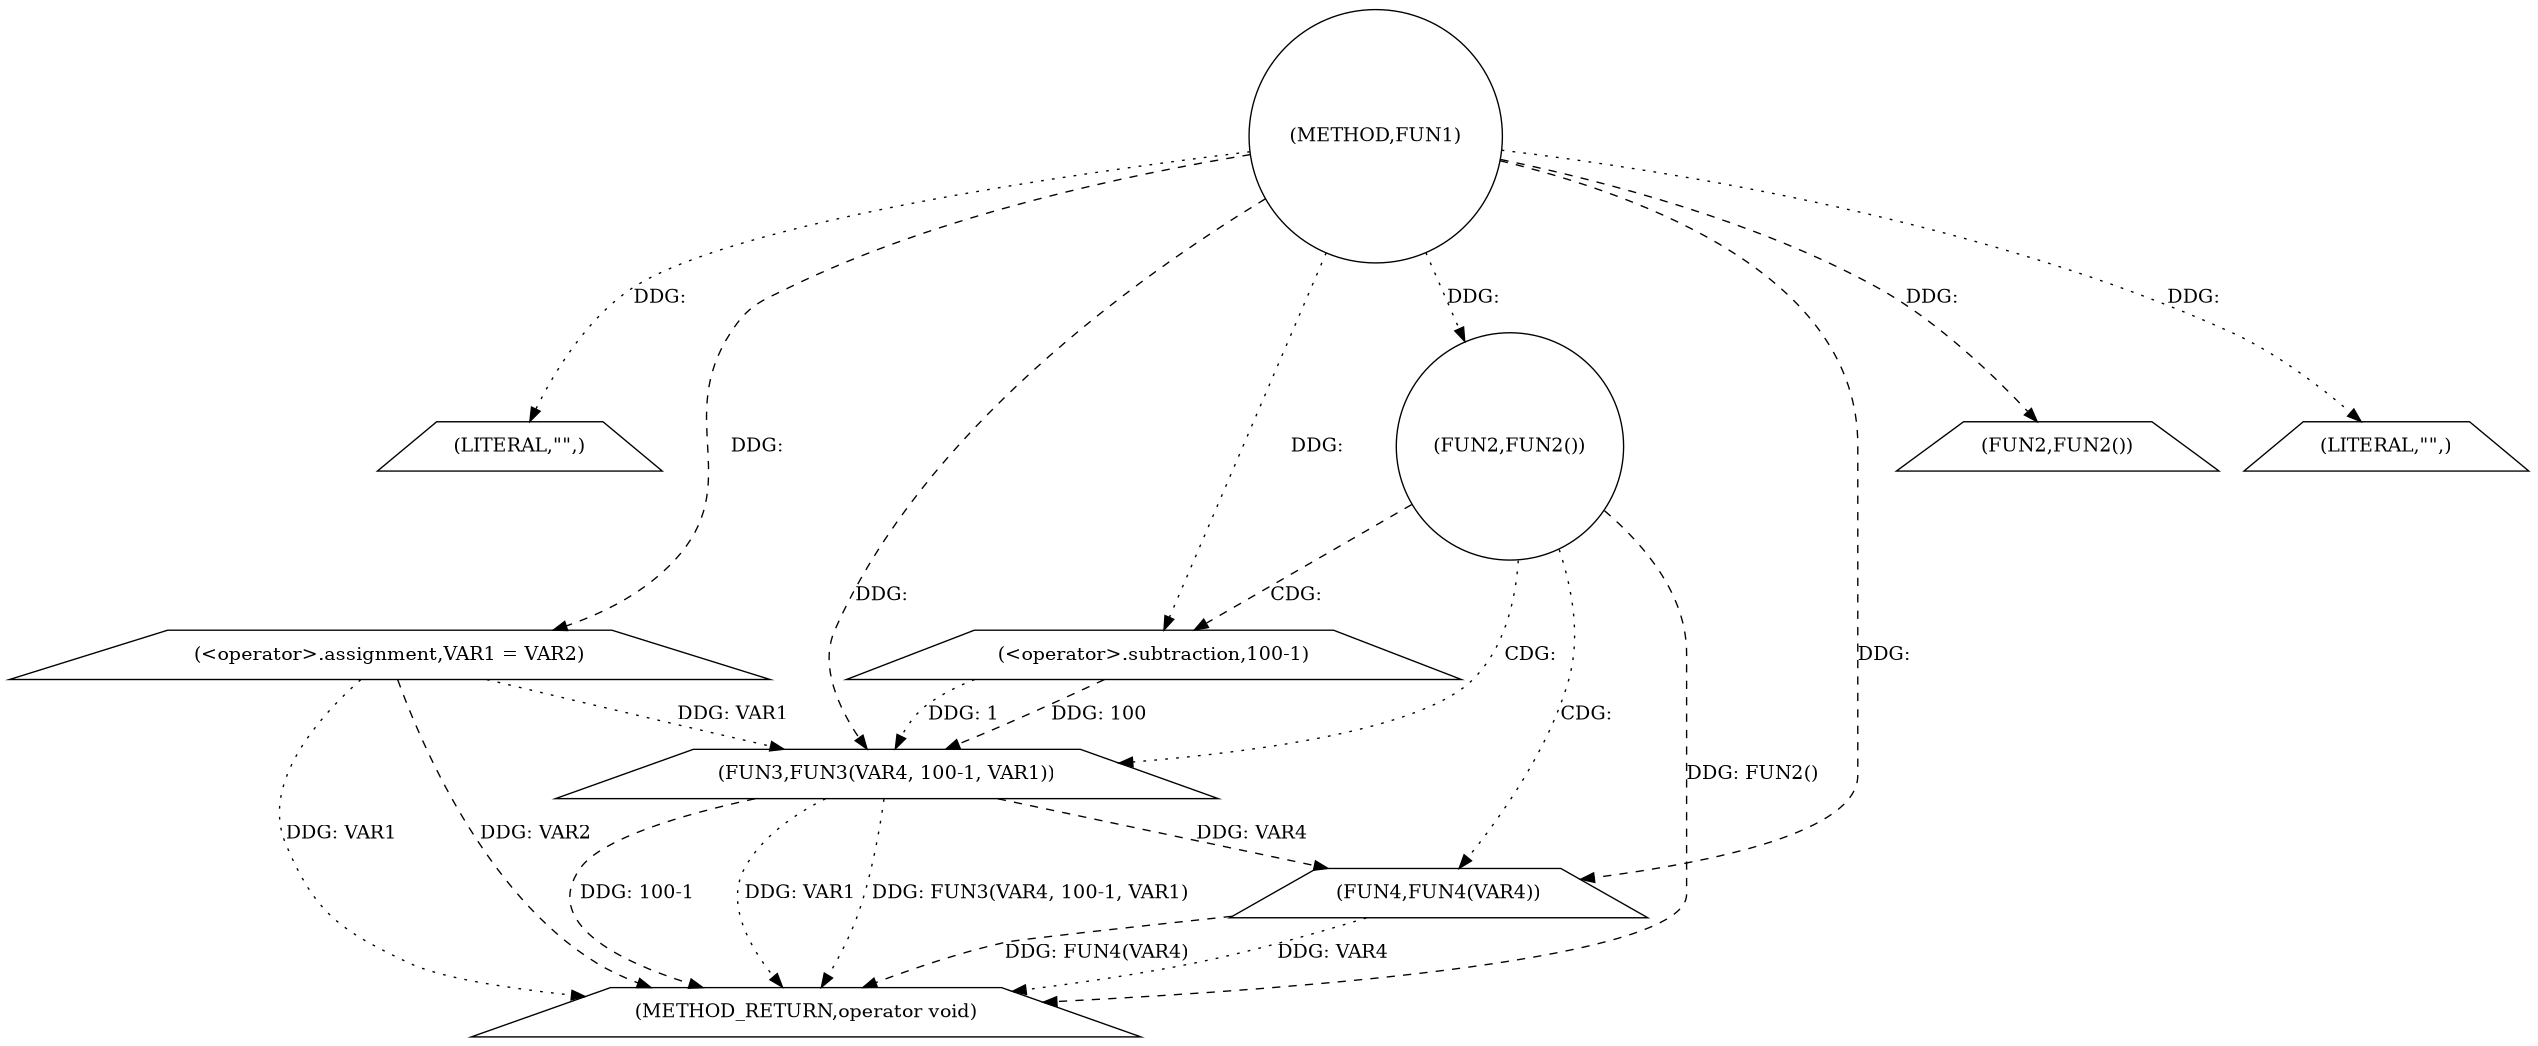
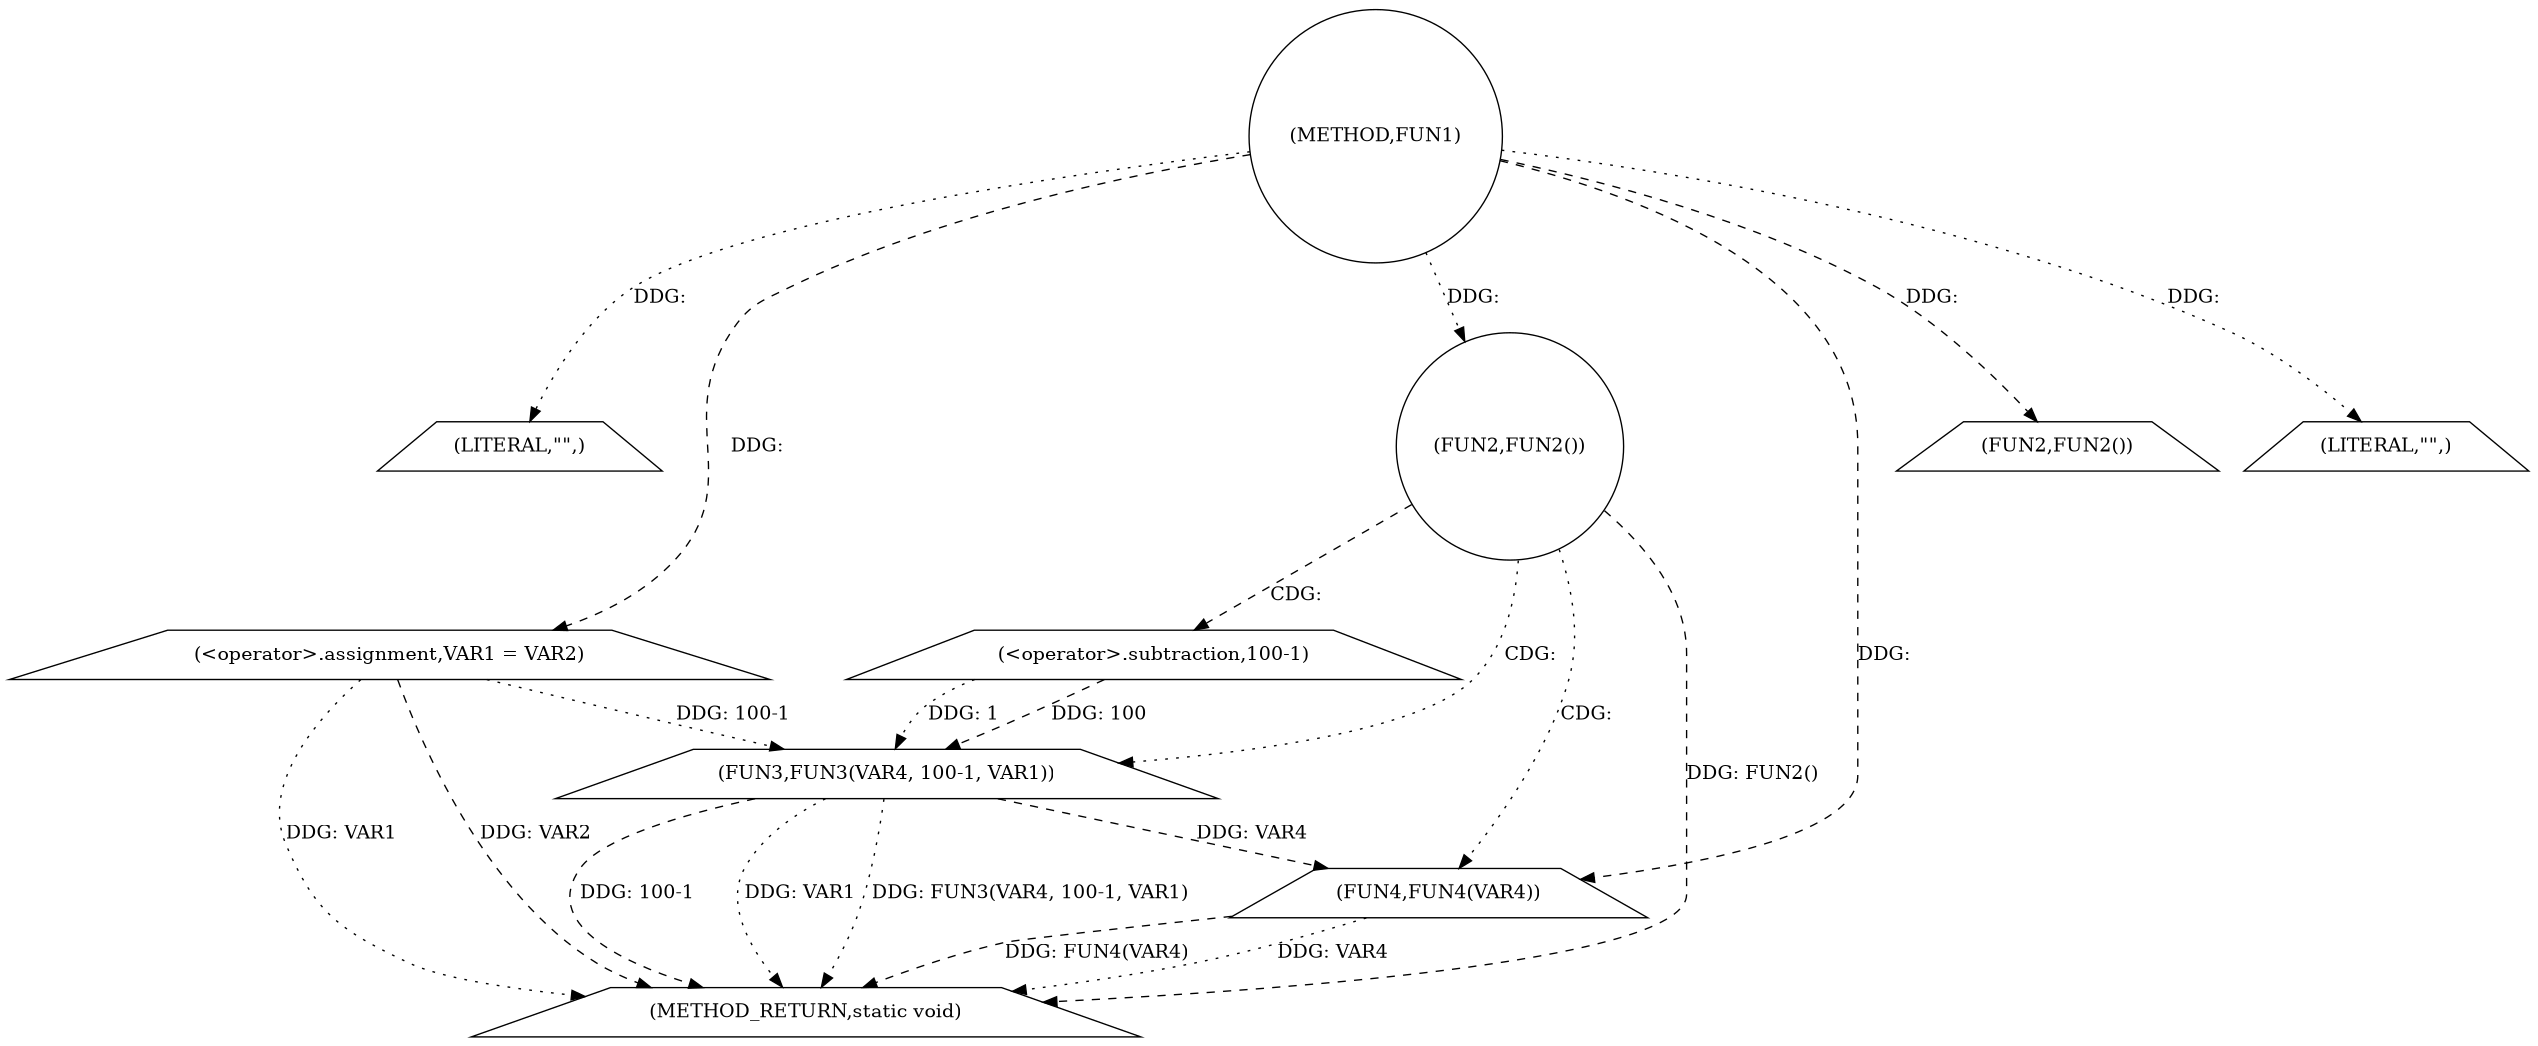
  digraph {
    node [shape=trapezium]
    edge [style=dotted]
    n1 [label="(METHOD,FUN1)" shape=circle]
    n2 [label="(LITERAL,\"\",)"]
    n3 [label="(<operator>.assignment,VAR1 = VAR2)"]
    n4 [label="(FUN2,FUN2())"]
    n5 [label="(FUN2,FUN2())" shape=circle]
    n6 [label="(LITERAL,\"\",)"]
    n7 [label="(FUN3,FUN3(VAR4, 100-1, VAR1))"]
    n8 [label="(<operator>.subtraction,100-1)"]
    n9 [label="(FUN4,FUN4(VAR4))"]
-   n10 [label="(METHOD_RETURN,operator void)"]
+   n10 [label="(METHOD_RETURN,static void)"]
    n1 -> n2 [label="DDG: "]
    n1 -> n3 [label="DDG: " style=dashed]
    n1 -> n4 [label="DDG: " style=dashed]
    n1 -> n5 [label="DDG: "]
    n1 -> n6 [label="DDG: "]
-   n1 -> n7 [label="DDG: " style=dashed]
-   n1 -> n8 [label="DDG: "]
    n1 -> n9 [label="DDG: " style=dashed]
-   n3 -> n7 [label="DDG: VAR1"]
+   n3 -> n7 [label="DDG: 100-1"]
    n3 -> n10 [label="DDG: VAR1"]
    n3 -> n10 [label="DDG: VAR2" style=dashed]
    n5 -> n7 [label="CDG: "]
    n5 -> n8 [label="CDG: " style=dashed]
    n5 -> n9 [label="CDG: "]
    n5 -> n10 [label="DDG: FUN2()" style=dashed]
    n7 -> n9 [label="DDG: VAR4" style=dashed]
    n7 -> n10 [label="DDG: 100-1" style=dashed]
    n7 -> n10 [label="DDG: VAR1"]
    n7 -> n10 [label="DDG: FUN3(VAR4, 100-1, VAR1)"]
    n8 -> n7 [label="DDG: 100" style=dashed]
    n8 -> n7 [label="DDG: 1"]
    n9 -> n10 [label="DDG: VAR4"]
    n9 -> n10 [label="DDG: FUN4(VAR4)" style=dashed]
  }
